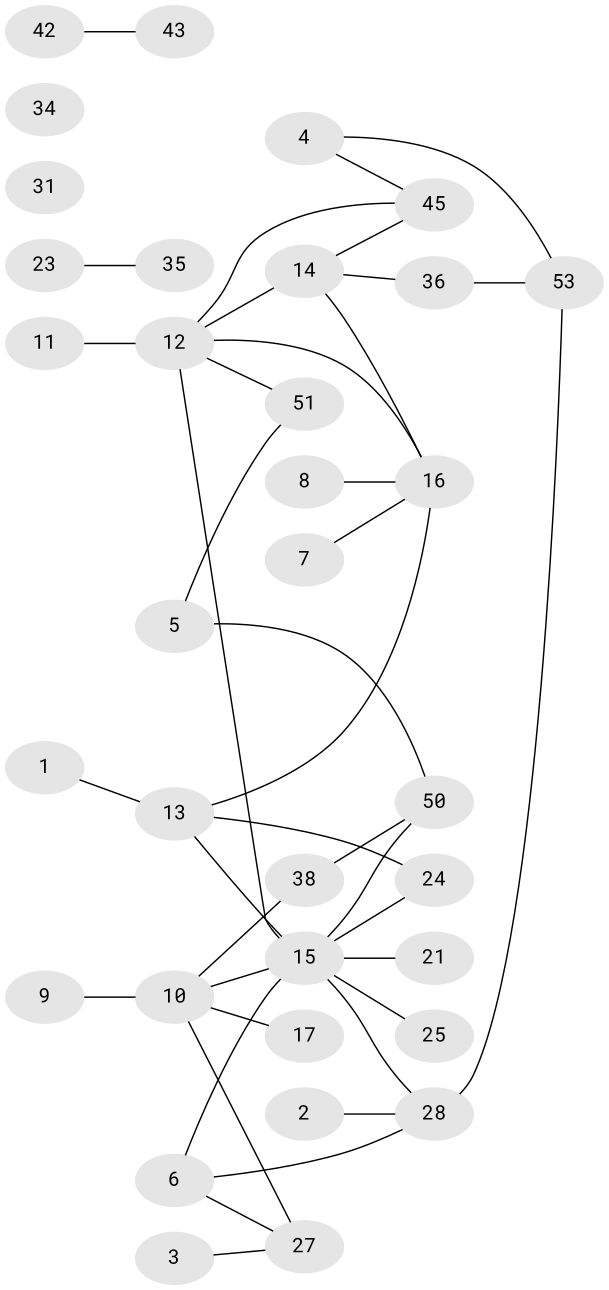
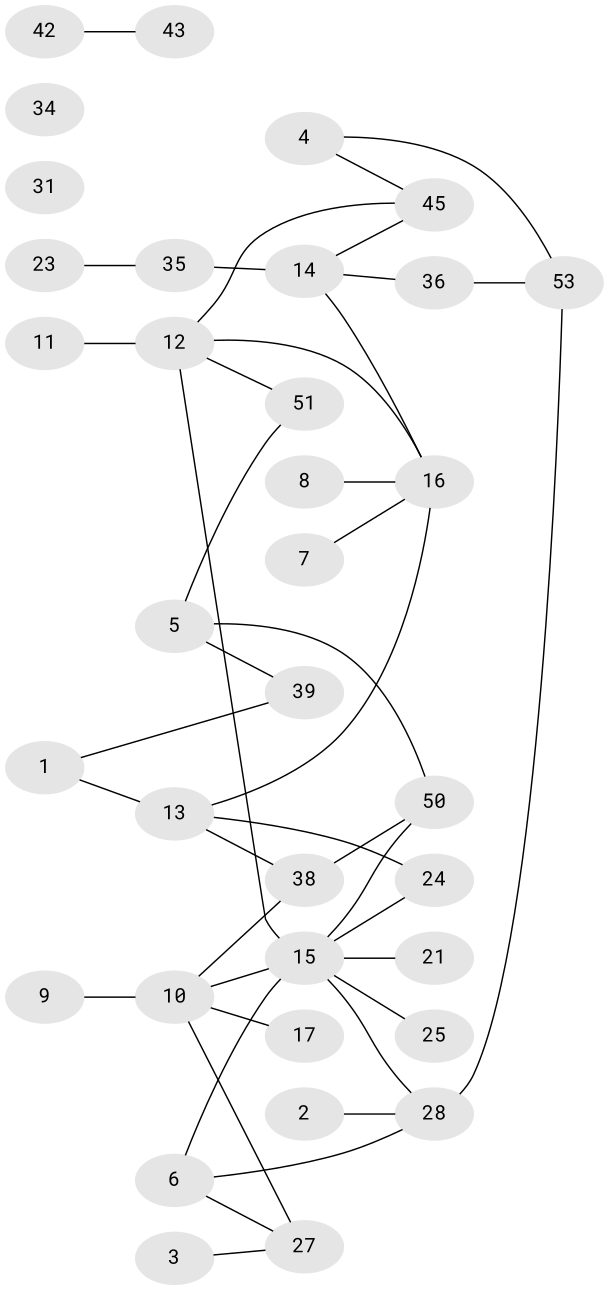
  graph {
    fontname="Roboto Mono"
    rankdir=LR
    node [color=gray90 fontname="Roboto Mono" style=filled]
    edge [fontname="Roboto Mono"]
    13 [super="+20+44+57"]
    15 [super="+48+18"]
    16 [super="+34+29"]
    24
    1
+   39
    2 [super="+56"]
    28
    53
    3 [super="+54"]
    27 [super="+41"]
    4
    45
    5 [super="+22"]
    50 [super="+58"]
    51
    6 [super="+32"]
    21 [super="+52"]
    25
    7
    8
    9 [super="+40"]
    10 [super="+19"]
    17
    38
    12 [super="+30"]
    14 [super="+26"]
    11
    36
    23
    35
    31
    n33 [label=34]
    42 [super="+46"]
    43
-   13 -- 15
+   13 -- 38
    13 -- 16
    13 -- 24
    15 -- 24
    15 -- 28
    15 -- 50
    15 -- 21 [weight=2]
    15 -- 25
    1 -- 13
+   1 -- 39
    2 -- 28
    28 -- 53
    3 -- 27
    4 -- 53
    4 -- 45
+   5 -- 39
    5 -- 50
    5 -- 51
    6 -- 15
    6 -- 28
    6 -- 27 [weight=2]
    7 -- 16
    8 -- 16
    9 -- 10
    10 -- 15
    10 -- 27
    10 -- 17
    10 -- 38
    38 -- 50
    12 -- 15
    12 -- 16
    12 -- 45
    12 -- 51
-   12 -- 14
+   35 -- 14
    14 -- 16
    14 -- 45
    14 -- 36
    11 -- 12
    36 -- 53
    23 -- 35
    42 -- 43
  }
